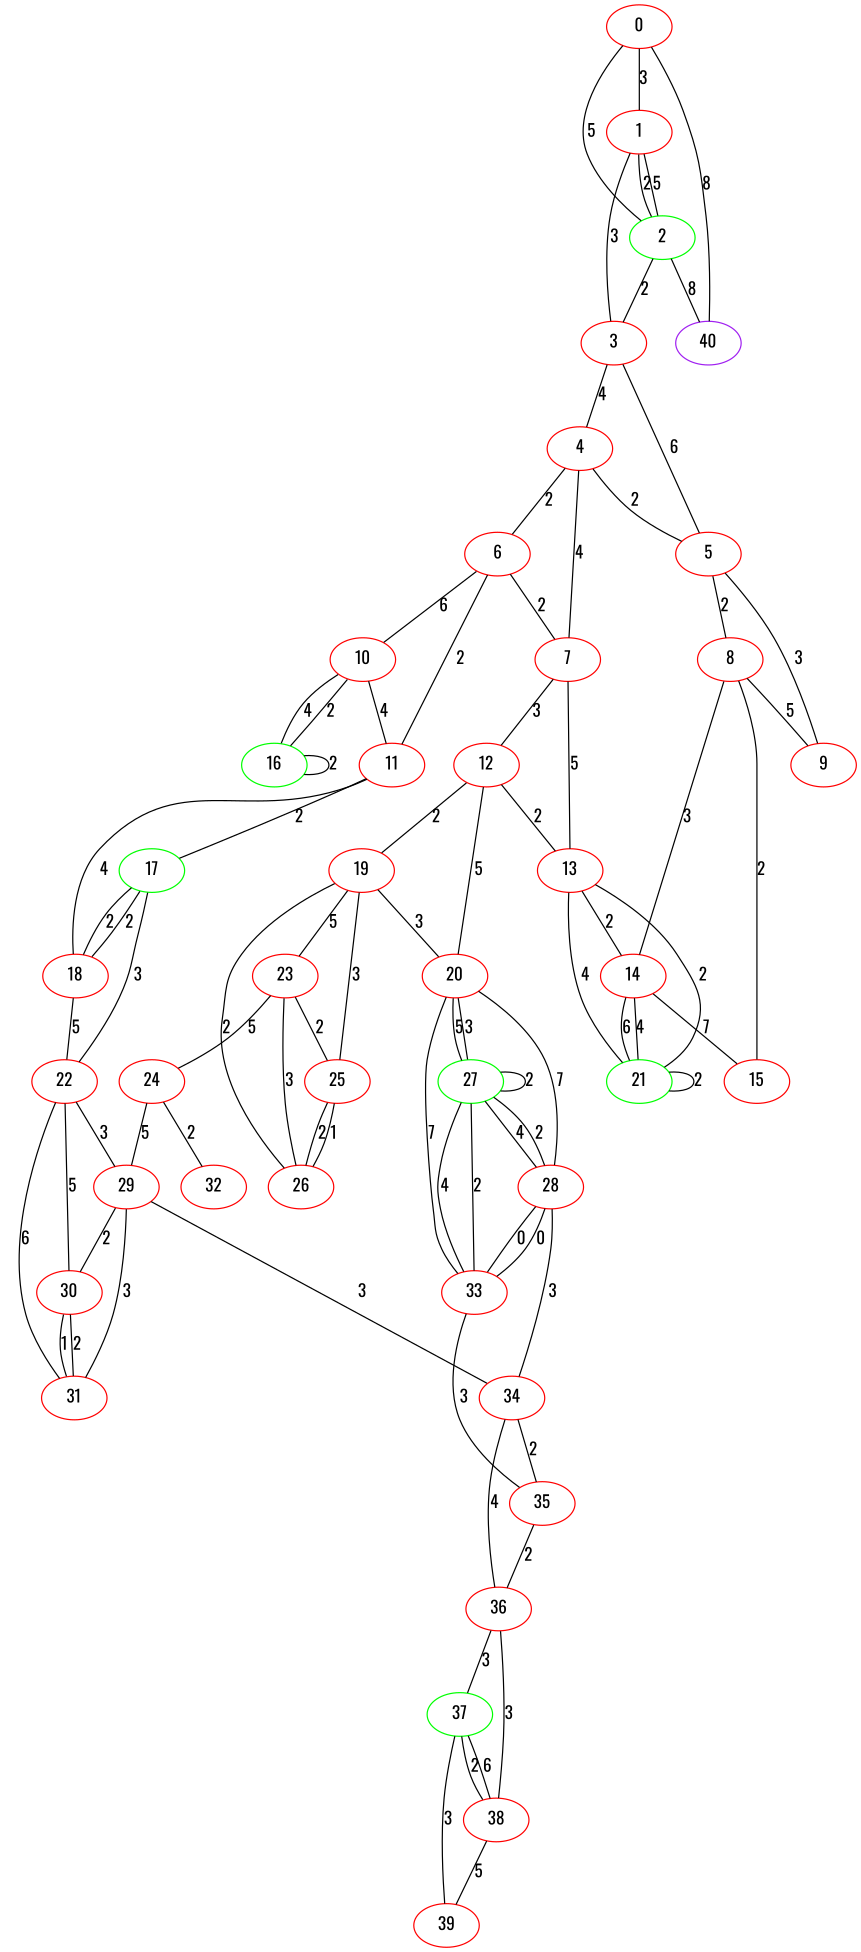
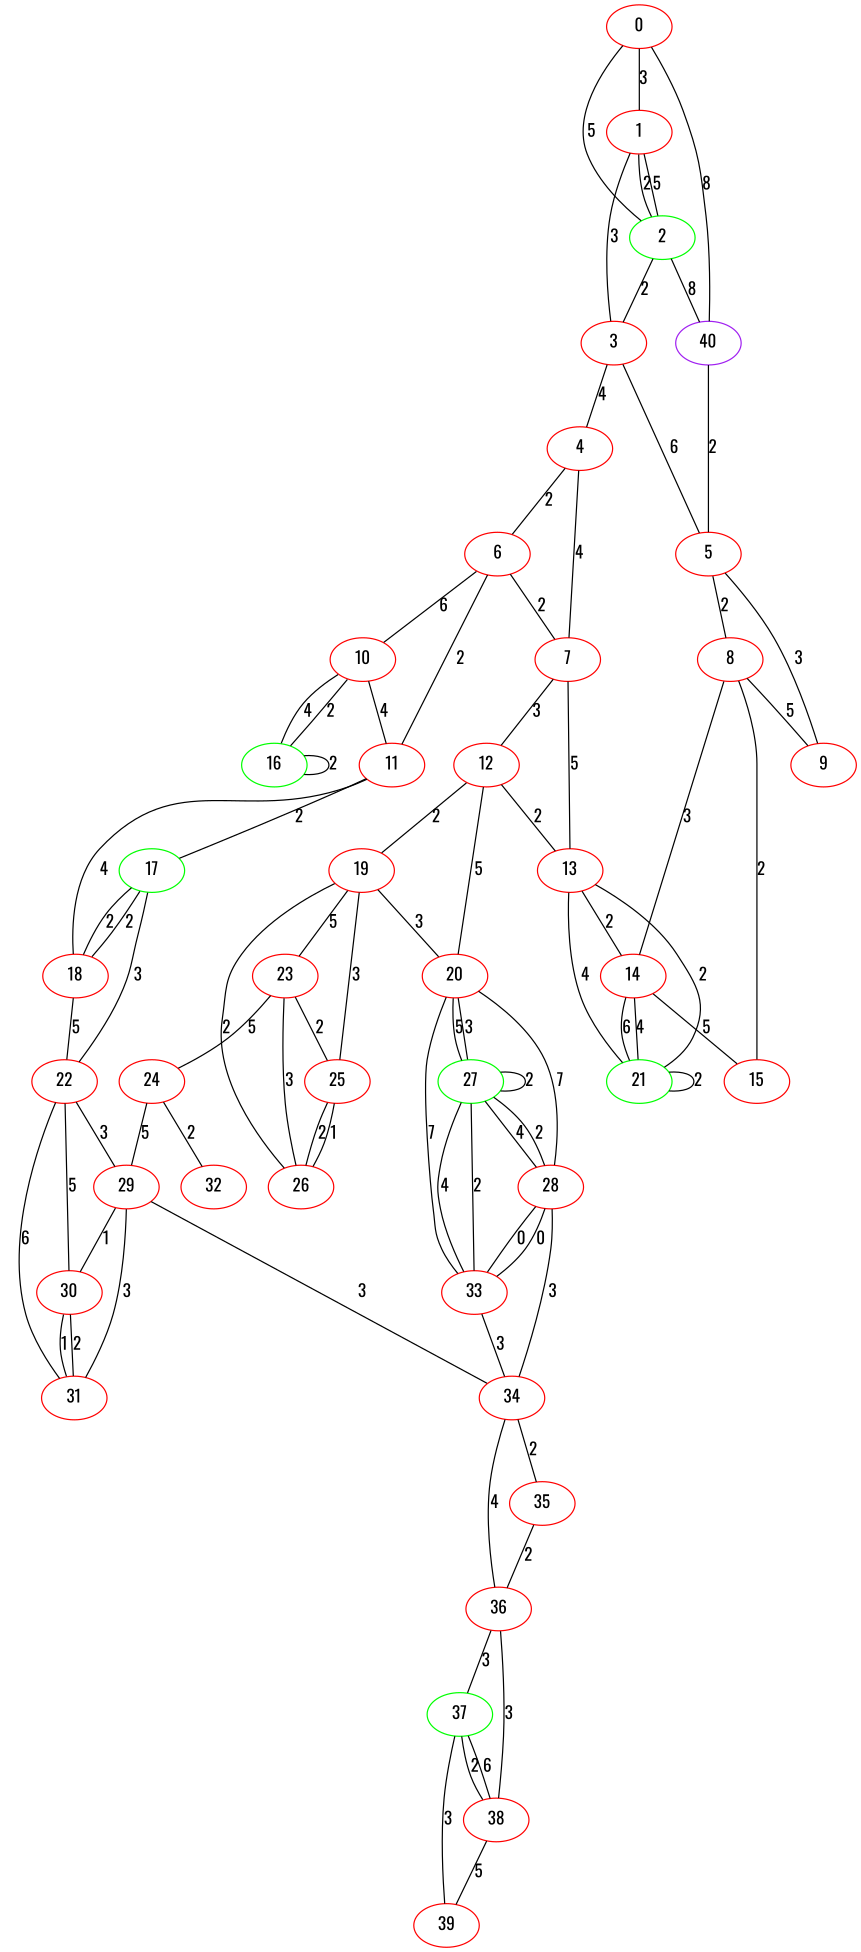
  graph {
    fontname=Oswald
    node [color=red fontname=Oswald weight=1]
    edge [fontname=Oswald]
    0
    1
    2 [color=green weight=2]
    40 [color=purple weight=4]
    3
    4
    5
    6
    7
    8
    9
    10
    11
    12
    13
    14
    15
    16 [color=green weight=2]
    17 [color=green]
    18
    19
    20
    21 [color=green weight=2]
    22
    23
    25
    26
    27 [color=green weight=2]
    28
    33
    29
    30
    31
    24
    34
    32
    35
    36
    37 [color=green]
    38
    39
    0 -- 1 [label=3]
    0 -- 2 [label=5]
    0 -- 40 [label=8]
    1 -- 2 [label=2]
    1 -- 2 [label=5]
    1 -- 3 [label=3]
    2 -- 40 [label=8]
    2 -- 3 [label=2]
    3 -- 4 [label=4]
    3 -- 5 [label=6]
-   4 -- 5 [label=2]
+   40 -- 5 [label=2]
    4 -- 6 [label=2]
    4 -- 7 [label=4]
    5 -- 8 [label=2]
    5 -- 9 [label=3]
    6 -- 7 [label=2]
    6 -- 10 [label=6]
    6 -- 11 [label=2]
    7 -- 12 [label=3]
    7 -- 13 [label=5]
    8 -- 9 [label=5]
    8 -- 14 [label=3]
    8 -- 15 [label=2]
    10 -- 11 [label=4]
    10 -- 16 [label=4]
    10 -- 16 [label=2]
    11 -- 17 [label=2]
    11 -- 18 [label=4]
    12 -- 13 [label=2]
    12 -- 19 [label=2]
    12 -- 20 [label=5]
    13 -- 14 [label=2]
    13 -- 21 [label=2]
    13 -- 21 [label=4]
-   14 -- 15 [label=7]
+   14 -- 15 [label=5]
    14 -- 21 [label=4]
    14 -- 21 [label=6]
    16 -- 16 [label=2]
    17 -- 18 [label=2]
    17 -- 18 [label=2]
    17 -- 22 [label=3]
    18 -- 22 [label=5]
    19 -- 20 [label=3]
    19 -- 23 [label=5]
    19 -- 25 [label=3]
    19 -- 26 [label=2]
    20 -- 27 [label=3]
    20 -- 27 [label=5]
    20 -- 28 [label=7]
    20 -- 33 [label=7]
    21 -- 21 [label=2]
    22 -- 29 [label=3]
    22 -- 30 [label=5]
    22 -- 31 [label=6]
    23 -- 25 [label=2]
    23 -- 26 [label=3]
    23 -- 24 [label=5]
    25 -- 26 [label=1]
    25 -- 26 [label=2]
    27 -- 27 [label=2]
    27 -- 28 [label=4]
    27 -- 28 [label=2]
    27 -- 33 [label=4]
    27 -- 33 [label=2]
    28 -- 33 [label=0]
    28 -- 33 [label=0]
    28 -- 34 [label=3]
-   33 -- 35 [label=3]
-   29 -- 30 [label=2]
+   33 -- 34 [label=3]
+   29 -- 30 [label=1]
    29 -- 31 [label=3]
    29 -- 34 [label=3]
    30 -- 31 [label=2]
    30 -- 31 [label=1]
    24 -- 29 [label=5]
    24 -- 32 [label=2]
    34 -- 35 [label=2]
    34 -- 36 [label=4]
    35 -- 36 [label=2]
    36 -- 37 [label=3]
    36 -- 38 [label=3]
    37 -- 38 [label=2]
    37 -- 38 [label=6]
    37 -- 39 [label=3]
    38 -- 39 [label=5]
  }
